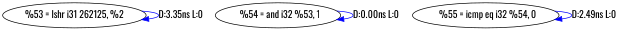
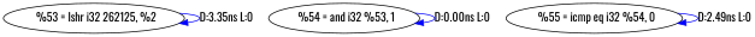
  digraph {
    fontname=Oswald
    node [fontname=Oswald]
    edge [color=blue fontname=Oswald]
-   n1 [label="%53 = lshr i31 262125, %2"]
+   n1 [label="  %53 = lshr i32 262125, %2"]
    n2 [label="  %54 = and i32 %53, 1"]
    n3 [label="  %55 = icmp eq i32 %54, 0"]
    n1 -> n1 [label="D:3.35ns L:0"]
    n2 -> n2 [label="D:0.00ns L:0"]
    n3 -> n3 [label="D:2.49ns L:0"]
  }
